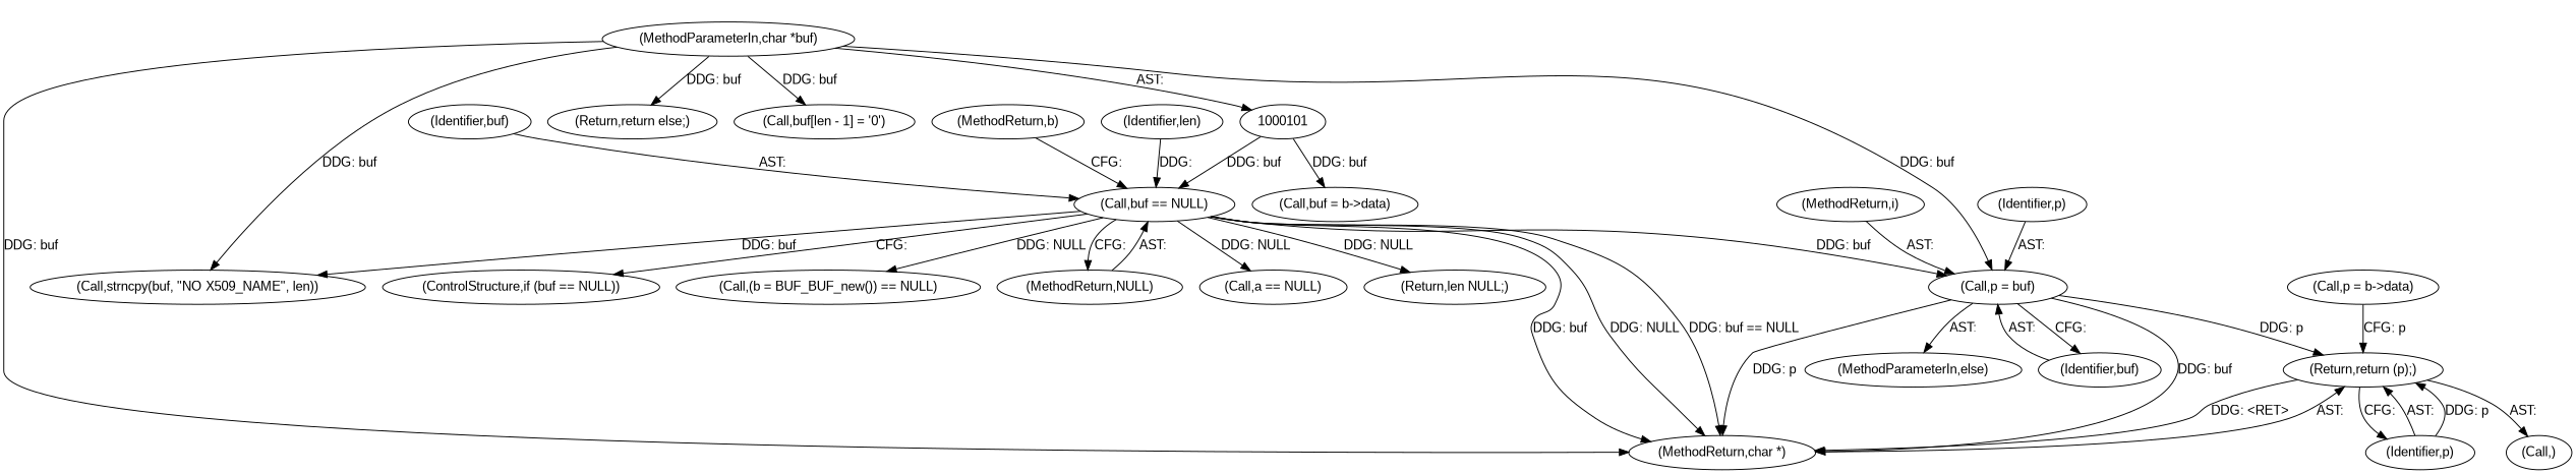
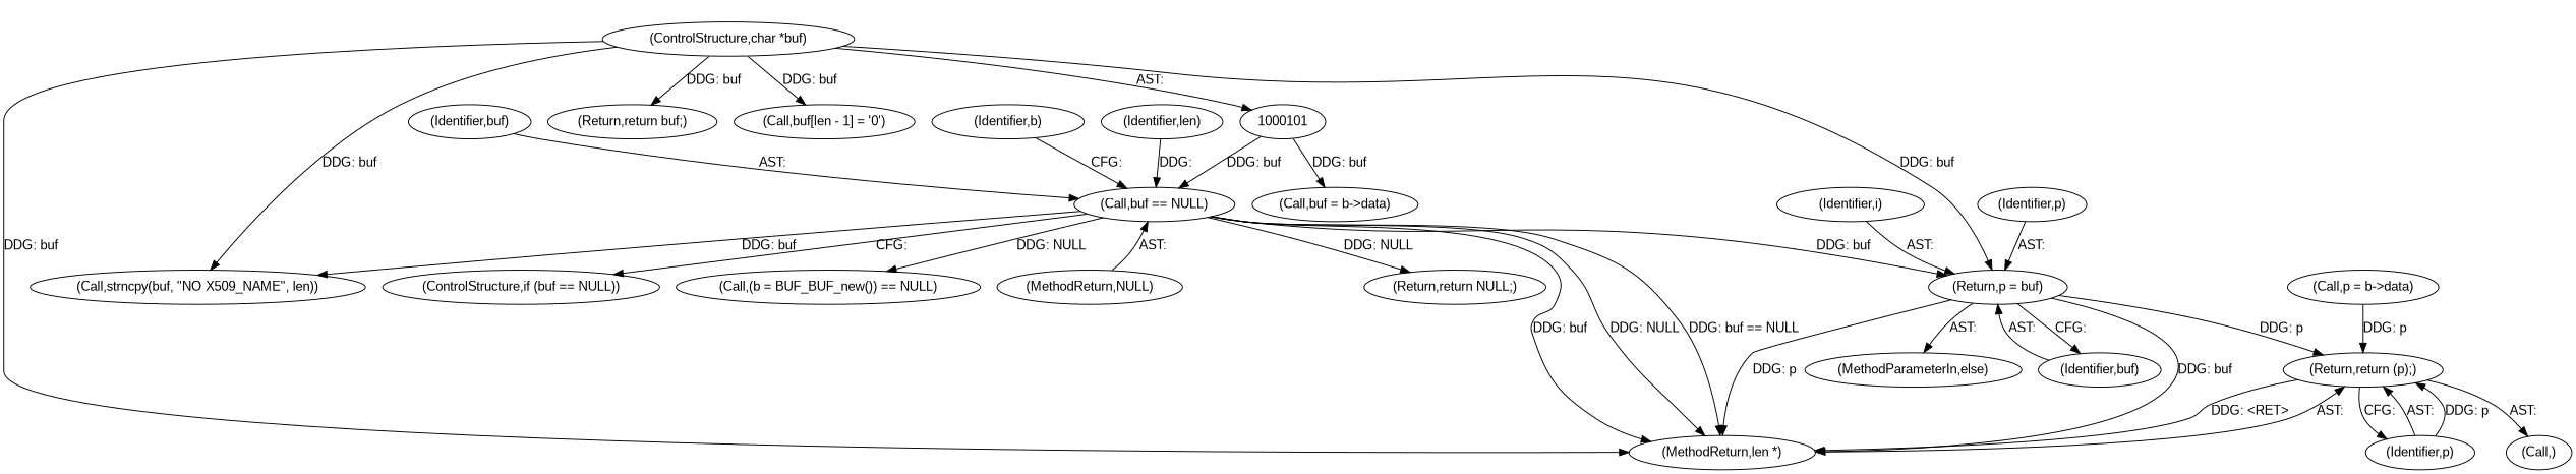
  digraph {
    fontname="Liberation Sans"
    node [fontname="Liberation Sans"]
    edge [fontname="Liberation Sans"]
-   n1 [label="(Call,p = buf)"]
+   n1 [label="(Return,p = buf)"]
    n2 [label="(Return,return (p);)"]
    n3 [label="(MethodParameterIn,else)"]
-   n4 [label="(MethodReturn,char *)"]
+   n4 [label="(MethodReturn,len *)"]
    n5 [label="(Identifier,buf)"]
    n6 [label="(Identifier,p)"]
    n7 [label="(Call,)"]
    n8 [label="(Call,buf == NULL)"]
    n9 [label="(Call,strncpy(buf, \"NO X509_NAME\", len))"]
    n10 [label="(ControlStructure,if (buf == NULL))"]
    n11 [label="(Call,(b = BUF_BUF_new()) == NULL)"]
    n12 [label="(MethodReturn,NULL)"]
-   n13 [label="(Call,a == NULL)"]
-   n14 [label="(Return,len NULL;)"]
-   n15 [label="(MethodParameterIn,char *buf)"]
-   n16 [label="(Return,return else;)"]
+   n14 [label="(Return,return NULL;)"]
+   n15 [label="(ControlStructure,char *buf)"]
+   n16 [label="(Return,return buf;)"]
    n17 [label="(Call,buf[len - 1] = '\0')"]
    1000101
    n19 [label="(Call,buf = b->data)"]
    n20 [label="(Identifier,len)"]
    n21 [label="(Identifier,p)"]
-   n22 [label="(MethodReturn,i)"]
+   n22 [label="(Identifier,i)"]
    n23 [label="(Call,p = b->data)"]
    n24 [label="(Identifier,buf)"]
-   n25 [label="(MethodReturn,b)"]
+   n25 [label="(Identifier,b)"]
    n1 -> n2 [label="DDG: p"]
    n1 -> n3 [label="AST: "]
    n1 -> n4 [label="DDG: p"]
    n1 -> n4 [label="DDG: buf"]
    n1 -> n5 [label="CFG: "]
    n2 -> n4 [label="DDG: <RET>"]
    n2 -> n6 [label="CFG: "]
    n2 -> n7 [label="AST: "]
    n4 -> n2 [label="AST: "]
    n5 -> n1 [label="AST: "]
    n6 -> n2 [label="AST: "]
    n6 -> n2 [label="DDG: p"]
    n8 -> n1 [label="DDG: buf"]
    n8 -> n4 [label="DDG: buf"]
    n8 -> n4 [label="DDG: NULL"]
    n8 -> n4 [label="DDG: buf == NULL"]
    n8 -> n9 [label="DDG: buf"]
    n8 -> n10 [label="CFG: "]
    n8 -> n11 [label="DDG: NULL"]
-   n8 -> n12 [label="CFG: "]
-   n8 -> n13 [label="DDG: NULL"]
    n8 -> n14 [label="DDG: NULL"]
    n12 -> n8 [label="AST: "]
    n15 -> n1 [label="DDG: buf"]
    n15 -> n4 [label="DDG: buf"]
    n15 -> n9 [label="DDG: buf"]
    n15 -> n16 [label="DDG: buf"]
    n15 -> n17 [label="DDG: buf"]
    n15 -> 1000101 [label="AST: "]
    1000101 -> n8 [label="DDG: buf"]
    1000101 -> n19 [label="DDG: buf"]
    n20 -> n8 [label="DDG: "]
    n21 -> n1 [label="AST: "]
    n22 -> n1 [label="AST: "]
-   n23 -> n2 [label="CFG: p"]
+   n23 -> n2 [label="DDG: p"]
    n24 -> n8 [label="AST: "]
    n25 -> n8 [label="CFG: "]
  }
